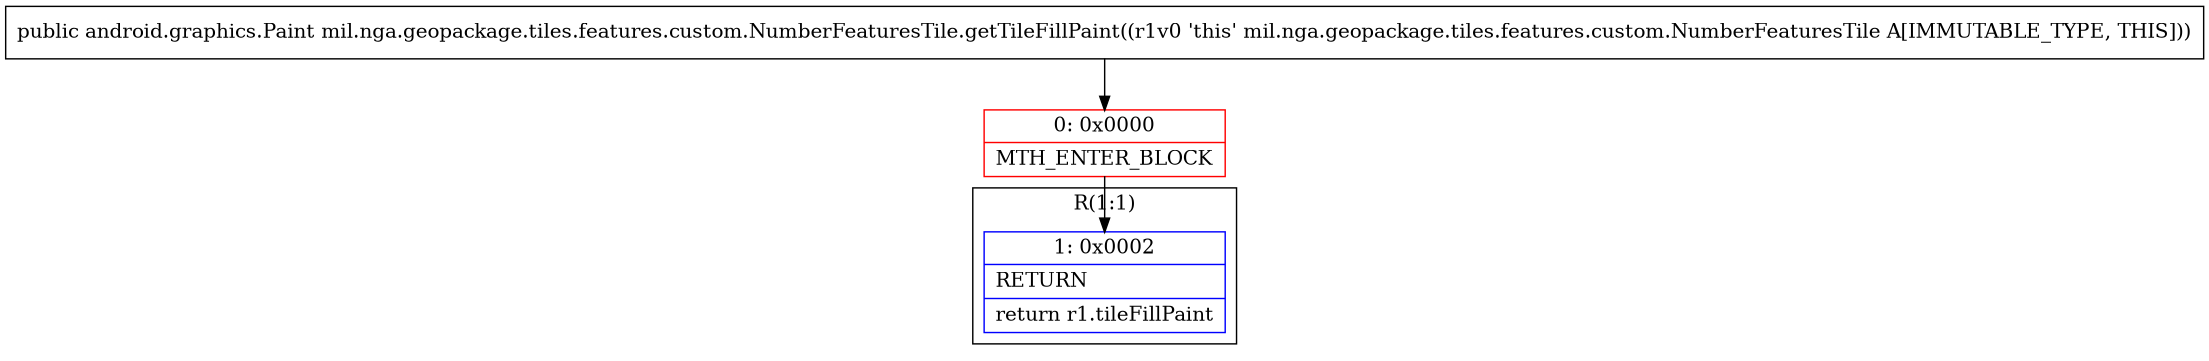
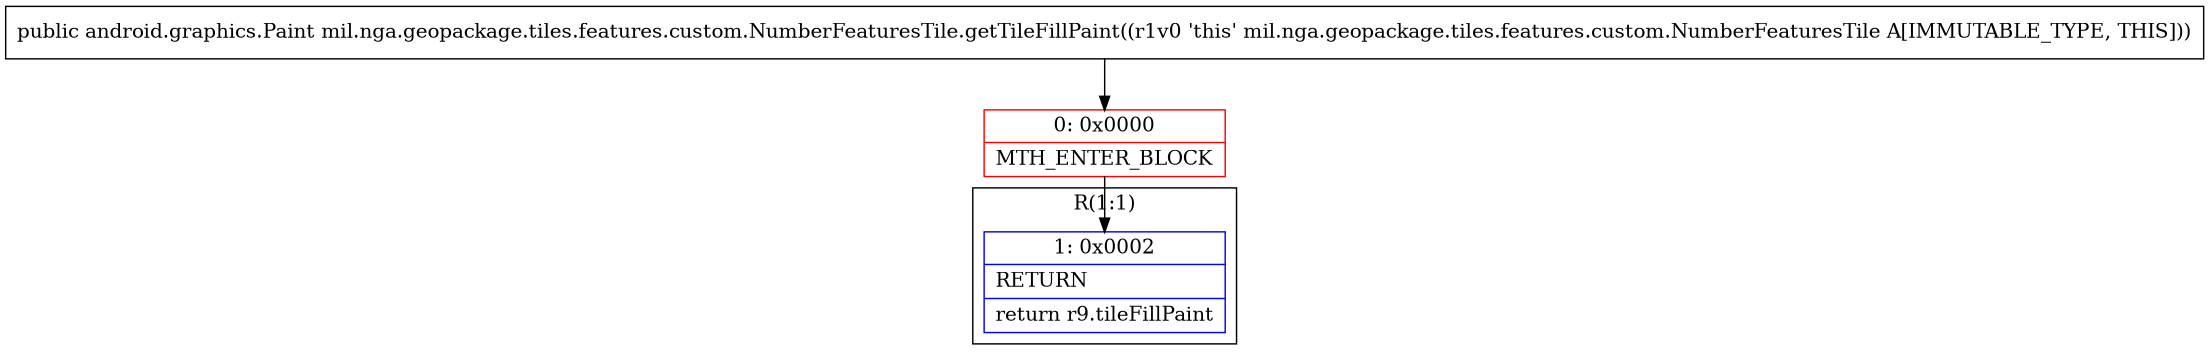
  digraph {
    node [shape=record]
-   n1 [color=blue label="{1\:\ 0x0002|RETURN\l|return r1.tileFillPaint\l}"]
+   n1 [color=blue label="{1\:\ 0x0002|RETURN\l|return r9.tileFillPaint\l}"]
    n2 [color=red label="{0\:\ 0x0000|MTH_ENTER_BLOCK\l}"]
    n3 [label="{public android.graphics.Paint mil.nga.geopackage.tiles.features.custom.NumberFeaturesTile.getTileFillPaint((r1v0 'this' mil.nga.geopackage.tiles.features.custom.NumberFeaturesTile A[IMMUTABLE_TYPE, THIS])) }"]
    subgraph cluster_1 {
      label="R(1:1)"
      n1
    }
    n2 -> n1
    n3 -> n2
  }
